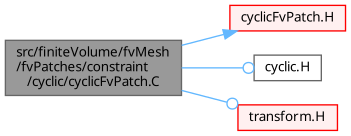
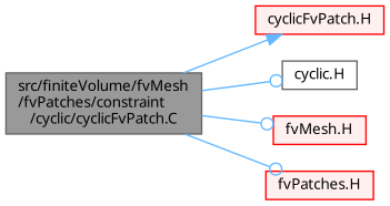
  digraph {
    fontname="Noto Sans"
    rankdir=LR
    node [color=red fillcolor="#FFF0F0" fontname="Noto Sans" fontsize=10 shape=box style=filled]
    edge [arrowhead=odot color=steelblue1 fontname="Noto Sans" fontsize=10 labelfontname=Helvetica labelfontsize=10 style=solid]
    n1 [color=gray40 fillcolor=grey60 fontcolor=black height=0.2 label="src/finiteVolume/fvMesh\l/fvPatches/constraint\l/cyclic/cyclicFvPatch.C" width=0.4]
    n2 [height=0.2 label="cyclicFvPatch.H" width=0.4]
    n3 [color=grey40 fillcolor=white height=0.2 label="cyclic.H" width=0.4]
-   n5 [height=0.2 label="transform.H" width=0.4]
+   n4 [height=0.2 label="fvMesh.H" width=0.4]
+   n5 [height=0.2 label="fvPatches.H" width=0.4]
    n1 -> n2 [arrowhead=normal]
    n1 -> n3
+   n1 -> n4
    n1 -> n5
  }
